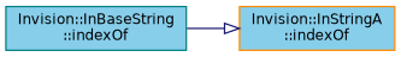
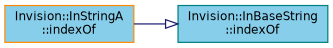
  digraph {
    rankdir=LR
    node [fillcolor=skyblue fontname=Helvetica fontsize=10 shape=record style=filled]
    n1 [color=darkorange fontcolor=black height=0.2 label="Invision::InStringA\l::indexOf" width=0.4]
    n2 [color=teal height=0.2 label="Invision::InBaseString\l::indexOf" width=0.4]
-   n2 -> n1 [color=midnightblue fontname=Helvetica fontsize=10 labelfontname=Helvetica labelfontsize=10 style=solid arrowhead=onormal]
+   n1 -> n2 [color=midnightblue fontname=Helvetica fontsize=10 labelfontname=Helvetica labelfontsize=10 style=solid arrowhead=onormal]
  }
